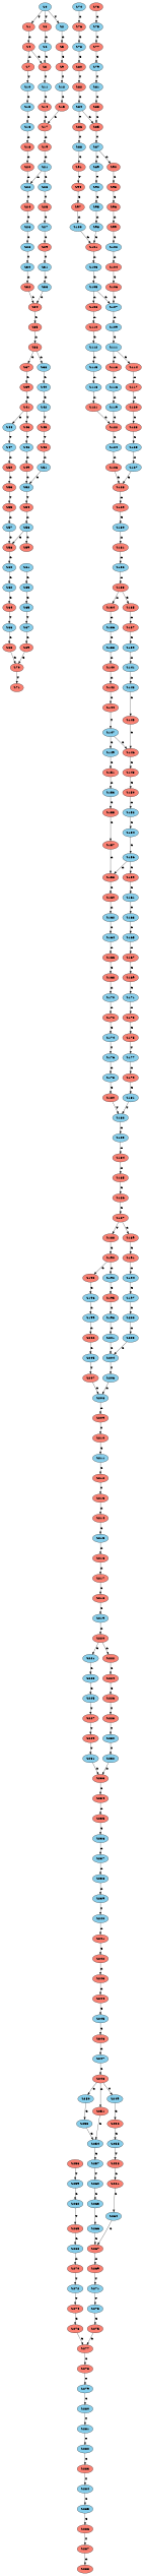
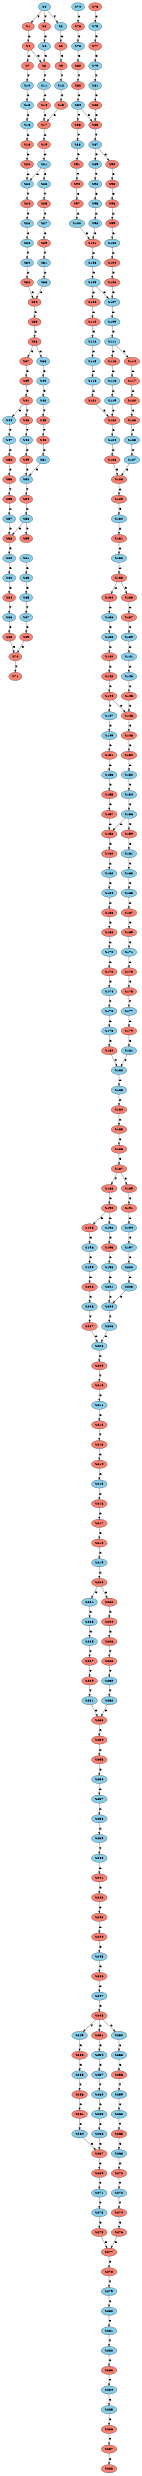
  strict digraph {
    node [fillcolor=salmon style=filled]
    S0 [fillcolor=skyblue]
    S1
    S2 [fillcolor=skyblue]
    S3
    S4
    S5
    S6 [fillcolor=skyblue]
    S7
    S8
    S9
    S10 [fillcolor=skyblue]
    S11 [fillcolor=skyblue]
    S12 [fillcolor=skyblue]
    S13 [fillcolor=skyblue]
    S14
    S15
    S16 [fillcolor=skyblue]
    S17
    S18
    S19
    S20
    S21 [fillcolor=skyblue]
    S22 [fillcolor=skyblue]
    S23 [fillcolor=skyblue]
    S24
    S25
    S26 [fillcolor=skyblue]
    S27 [fillcolor=skyblue]
    S28 [fillcolor=skyblue]
    S29
    S30 [fillcolor=skyblue]
    S31 [fillcolor=skyblue]
    S32
    S33 [fillcolor=skyblue]
    S34
    S35
    S36
    S37
    S38 [fillcolor=skyblue]
    S39
    S40 [fillcolor=skyblue]
    S41
    S42 [fillcolor=skyblue]
    S43
    S44 [fillcolor=skyblue]
    S45
    S46 [fillcolor=skyblue]
    S47 [fillcolor=skyblue]
    S48
    S49
    S50
    S51 [fillcolor=skyblue]
    S52 [fillcolor=skyblue]
    S53
    S54
    S55
    S56 [fillcolor=skyblue]
    S57 [fillcolor=skyblue]
    S58
    S59
    S60 [fillcolor=skyblue]
    S62 [fillcolor=skyblue]
    S61 [fillcolor=skyblue]
    S63 [fillcolor=skyblue]
    S64
    S65 [fillcolor=skyblue]
    S66 [fillcolor=skyblue]
    S67 [fillcolor=skyblue]
    S68
    S69
    S70
    S71
    S75 [fillcolor=skyblue]
    S73
    S74 [fillcolor=skyblue]
    S76
    S77
    S78 [fillcolor=skyblue]
    S79 [fillcolor=skyblue]
    S80
    S81 [fillcolor=skyblue]
    S82
    S83
    S84 [fillcolor=skyblue]
    S85
    S86
    S87 [fillcolor=skyblue]
    S88 [fillcolor=skyblue]
    S89 [fillcolor=skyblue]
    S90
    S91
    S92 [fillcolor=skyblue]
    S93
    S94
    S95 [fillcolor=skyblue]
    S96
    S97
    S98 [fillcolor=skyblue]
    S99
    S100 [fillcolor=skyblue]
    S101
    S102 [fillcolor=skyblue]
    S103 [fillcolor=skyblue]
    S104
    S105 [fillcolor=skyblue]
    S106
    S107 [fillcolor=skyblue]
    S108
    S109 [fillcolor=skyblue]
    S110
    S111 [fillcolor=skyblue]
    S112 [fillcolor=skyblue]
    S113
    S114
    S115 [fillcolor=skyblue]
    S116 [fillcolor=skyblue]
    S117
    S118 [fillcolor=skyblue]
    S119 [fillcolor=skyblue]
    S120
    S121
    S122
    S123
    S124 [fillcolor=skyblue]
    S125 [fillcolor=skyblue]
    S126
    S127 [fillcolor=skyblue]
    S128
    S129
    S130 [fillcolor=skyblue]
    S131
    S132 [fillcolor=skyblue]
    S133
    S134
    S135
    S136 [fillcolor=skyblue]
    S137
    S138 [fillcolor=skyblue]
    S139 [fillcolor=skyblue]
    S140
    S141 [fillcolor=skyblue]
    S142
    S143 [fillcolor=skyblue]
    S144
    S145
    S146
    S147 [fillcolor=skyblue]
    S148
    S149 [fillcolor=skyblue]
    S150
    S151
    S152 [fillcolor=skyblue]
    S153 [fillcolor=skyblue]
    S154 [fillcolor=skyblue]
    S155
    S156 [fillcolor=skyblue]
    S157
    S158
    S159
    S160
    S161 [fillcolor=skyblue]
    S162 [fillcolor=skyblue]
    S163 [fillcolor=skyblue]
    S164 [fillcolor=skyblue]
    S165 [fillcolor=skyblue]
    S166
    S167
    S168
    S169
    S170 [fillcolor=skyblue]
    S171 [fillcolor=skyblue]
    S172
    S173
    S174 [fillcolor=skyblue]
    S175
    S176 [fillcolor=skyblue]
    S177 [fillcolor=skyblue]
    S178 [fillcolor=skyblue]
    S179
    S180
    S181 [fillcolor=skyblue]
    S182 [fillcolor=skyblue]
    S183 [fillcolor=skyblue]
    S184
    S185
    S186
    S187
    S188
    S189
    S190
    S191
    S192 [fillcolor=skyblue]
    S193
    S194 [fillcolor=skyblue]
    S195
    S196 [fillcolor=skyblue]
    S197 [fillcolor=skyblue]
    S198 [fillcolor=skyblue]
    S199 [fillcolor=skyblue]
    S200 [fillcolor=skyblue]
    S201 [fillcolor=skyblue]
    S202
    S203 [fillcolor=skyblue]
    S204 [fillcolor=skyblue]
    S205 [fillcolor=skyblue]
    S206 [fillcolor=skyblue]
    S207
    S208 [fillcolor=skyblue]
    S209
    S210
    S211 [fillcolor=skyblue]
    S212
    S213
    S214
    S215 [fillcolor=skyblue]
    S216
    S217
    S218
    S219 [fillcolor=skyblue]
    S220
    S221 [fillcolor=skyblue]
    S222
    S223 [fillcolor=skyblue]
    S224
    S225 [fillcolor=skyblue]
    S226
    S227
    S228
    S229
    S230 [fillcolor=skyblue]
    S231 [fillcolor=skyblue]
    S232 [fillcolor=skyblue]
    S233
    S234
    S235
    S236 [fillcolor=skyblue]
    S237 [fillcolor=skyblue]
    S238 [fillcolor=skyblue]
    S239 [fillcolor=skyblue]
    S240 [fillcolor=skyblue]
    S241
    S242
    S243
    S244
    S245 [fillcolor=skyblue]
    n246 [label=S846]
    S247 [fillcolor=skyblue]
    S248
    S249 [fillcolor=skyblue]
    S250 [fillcolor=skyblue]
    S251
    S252
    S253 [fillcolor=skyblue]
    S254 [fillcolor=skyblue]
    S255 [fillcolor=skyblue]
    S256
    S257 [fillcolor=skyblue]
    S258
    S259 [fillcolor=skyblue]
    S260 [fillcolor=skyblue]
    S261
    S262 [fillcolor=skyblue]
    S263 [fillcolor=skyblue]
    S264 [fillcolor=skyblue]
    S265
    S266 [fillcolor=skyblue]
    S267
    S268 [fillcolor=skyblue]
    S269
    S270
    S271 [fillcolor=skyblue]
    S272 [fillcolor=skyblue]
    S273 [fillcolor=skyblue]
    S274
    S275
    S276
    S277
    S278
    S279 [fillcolor=skyblue]
    S280 [fillcolor=skyblue]
    S281 [fillcolor=skyblue]
    S282 [fillcolor=skyblue]
    S283
    S284 [fillcolor=skyblue]
    S285 [fillcolor=skyblue]
    S286
    S287
    S288
    S0 -> S1 [label=T]
    S0 -> S2 [label=T]
    S0 -> S3 [label=T]
    S1 -> S4 [label=A]
    S2 -> S5 [label=A]
    S3 -> S6 [label=A]
    S4 -> S7 [label=A]
    S4 -> S8 [label=G]
    S5 -> S9 [label=G]
    S6 -> S8 [label=G]
    S7 -> S10 [label=T]
    S8 -> S11 [label=T]
    S9 -> S12 [label=T]
    S10 -> S13 [label=C]
    S11 -> S14 [label=C]
    S12 -> S15 [label=C]
    S13 -> S16 [label=C]
    S14 -> S17 [label=C]
    S15 -> S17 [label=C]
    S16 -> S18 [label=A]
    S17 -> S19 [label=A]
    S18 -> S20 [label=A]
    S19 -> S21 [label=A]
    S20 -> S22 [label=A]
    S21 -> S22 [label=A]
    S21 -> S23 [label=G]
    S22 -> S24 [label=T]
    S23 -> S25 [label=T]
    S24 -> S26 [label=C]
    S25 -> S27 [label=C]
    S26 -> S28 [label=C]
    S27 -> S29 [label=C]
    S28 -> S30 [label=T]
    S29 -> S31 [label=T]
    S30 -> S32 [label=A]
    S31 -> S33 [label=A]
    S32 -> S34 [label=C]
    S33 -> S34 [label=C]
    S34 -> S35 [label=C]
    S35 -> S36 [label=A]
    S36 -> S37 [label=G]
    S36 -> S38 [label=A]
    S37 -> S39 [label=G]
    S38 -> S40 [label=G]
    S39 -> S41 [label=G]
    S40 -> S42 [label=G]
    S41 -> S43 [label=T]
    S41 -> S44 [label=C]
    S42 -> S45 [label=T]
    S43 -> S46 [label=T]
    S44 -> S47 [label=T]
    S45 -> S48 [label=T]
    S46 -> S49 [label=A]
    S47 -> S50 [label=A]
    S48 -> S51 [label=A]
    S49 -> S52 [label=C]
    S50 -> S53 [label=C]
    S51 -> S52 [label=C]
    S52 -> S54 [label=T]
    S53 -> S55 [label=T]
    S54 -> S56 [label=A]
    S55 -> S57 [label=A]
    S56 -> S58 [label=G]
    S56 -> S59 [label=C]
    S57 -> S58 [label=G]
    S58 -> S60 [label=G]
    S60 -> S62 [label=G]
    S62 -> S64 [label=G]
    S61 -> S63 [label=G]
    S63 -> S65 [label=G]
    S64 -> S66 [label=T]
    S65 -> S67 [label=T]
    S66 -> S68 [label=C]
    S67 -> S69 [label=C]
    S68 -> S70 [label=G]
    S69 -> S70 [label=G]
    S70 -> S71 [label=T]
    S75 -> S77 [label=G]
    S73 -> S75 [label=C]
    S74 -> S76 [label=C]
    S76 -> S78 [label=G]
    S77 -> S79 [label=G]
    S78 -> S80 [label=G]
    S79 -> S81 [label=T]
    S80 -> S82 [label=T]
    S81 -> S83 [label=C]
    S82 -> S84 [label=C]
    S83 -> S85 [label=C]
    S84 -> S85 [label=C]
    S84 -> S86 [label=T]
    S85 -> S87 [label=T]
    S86 -> S88 [label=T]
    S87 -> S89 [label=G]
    S87 -> S90 [label=A]
    S88 -> S91 [label=G]
    S89 -> S92 [label=T]
    S90 -> S93 [label=C]
    S91 -> S94 [label=T]
    S92 -> S95 [label=G]
    S93 -> S96 [label=G]
    S94 -> S97 [label=G]
    S95 -> S98 [label=A]
    S96 -> S99 [label=A]
    S97 -> S100 [label=A]
    S98 -> S101 [label=G]
    S99 -> S102 [label=G]
    S100 -> S101 [label=G]
    S101 -> S103 [label=A]
    S102 -> S104 [label=A]
    S103 -> S105 [label=G]
    S104 -> S106 [label=G]
    S105 -> S107 [label=G]
    S105 -> S108 [label=A]
    S106 -> S107 [label=G]
    S107 -> S109 [label=A]
    S108 -> S110 [label=A]
    S109 -> S111 [label=G]
    S110 -> S112 [label=G]
    S111 -> S113 [label=A]
    S111 -> S114 [label=G]
    S112 -> S115 [label=A]
    S113 -> S116 [label=A]
    S114 -> S117 [label=A]
    S115 -> S118 [label=A]
    S116 -> S119 [label=A]
    S117 -> S120 [label=A]
    S118 -> S121 [label=A]
    S119 -> S122 [label=C]
    S120 -> S123 [label=C]
    S121 -> S122 [label=C]
    S122 -> S124 [label=G]
    S123 -> S125 [label=G]
    S124 -> S126 [label=A]
    S125 -> S127 [label=A]
    S126 -> S128 [label=G]
    S127 -> S128 [label=G]
    S128 -> S129 [label=A]
    S129 -> S130 [label=G]
    S130 -> S131 [label=A]
    S131 -> S132 [label=A]
    S132 -> S133 [label=A]
    S133 -> S134 [label=A]
    S133 -> S135 [label=G]
    S134 -> S136 [label=A]
    S135 -> S137 [label=A]
    S136 -> S138 [label=G]
    S137 -> S139 [label=G]
    S138 -> S140 [label=A]
    S139 -> S141 [label=A]
    S140 -> S142 [label=A]
    S141 -> S143 [label=A]
    S142 -> S144 [label=C]
    S143 -> S145 [label=C]
-   S147 -> S146 [label=C]
+   S144 -> S146 [label=C]
    S144 -> S147 [label=T]
    S145 -> S146 [label=C]
    S146 -> S148 [label=G]
    S147 -> S149 [label=G]
    S148 -> S150 [label=G]
    S149 -> S151 [label=G]
    S150 -> S152 [label=A]
    S151 -> S153 [label=A]
    S152 -> S154 [label=G]
    S153 -> S155 [label=G]
    S154 -> S156 [label=G]
    S155 -> S157 [label=G]
    S156 -> S158 [label=A]
    S156 -> S159 [label=G]
    S157 -> S158 [label=A]
    S158 -> S160 [label=G]
    S159 -> S161 [label=G]
    S160 -> S162 [label=A]
    S161 -> S163 [label=C]
    S162 -> S164 [label=C]
    S163 -> S165 [label=C]
    S164 -> S166 [label=A]
    S165 -> S167 [label=A]
    S166 -> S168 [label=G]
    S167 -> S169 [label=G]
    S168 -> S170 [label=A]
    S169 -> S171 [label=G]
    S170 -> S172 [label=A]
    S171 -> S173 [label=A]
    S172 -> S174 [label=G]
    S173 -> S175 [label=G]
    S174 -> S176 [label=T]
    S175 -> S177 [label=T]
    S176 -> S178 [label=A]
    S177 -> S179 [label=A]
    S178 -> S180 [label=G]
    S179 -> S181 [label=G]
    S180 -> S182 [label=T]
    S181 -> S182 [label=T]
    S182 -> S183 [label=A]
    S183 -> S184 [label=A]
    S184 -> S185 [label=A]
    S185 -> S186 [label=G]
    S186 -> S187 [label=G]
    S187 -> S188 [label=T]
    S187 -> S189 [label=C]
    S188 -> S190 [label=G]
    S189 -> S191 [label=G]
    S190 -> S192 [label=A]
    S190 -> S193 [label=G]
    S191 -> S194 [label=A]
    S192 -> S195 [label=G]
    S193 -> S196 [label=G]
    S194 -> S197 [label=G]
    S195 -> S198 [label=C]
    S196 -> S199 [label=C]
    S197 -> S200 [label=C]
    S198 -> S201 [label=A]
    S199 -> S202 [label=A]
    S200 -> S203 [label=A]
    S201 -> S204 [label=C]
    S202 -> S205 [label=C]
    S203 -> S204 [label=C]
    S204 -> S206 [label=T]
    S205 -> S207 [label=T]
    S206 -> S208 [label=A]
    S207 -> S208 [label=A]
    S208 -> S209 [label=A]
    S209 -> S210 [label=T]
    S210 -> S211 [label=G]
    S211 -> S212 [label=G]
    S212 -> S213 [label=T]
    S213 -> S214 [label=A]
    S214 -> S215 [label=G]
    S215 -> S216 [label=A]
    S216 -> S217 [label=A]
    S217 -> S218 [label=C]
    S218 -> S219 [label=C]
    S219 -> S220 [label=A]
    S220 -> S221 [label=G]
    S220 -> S222 [label=A]
    S221 -> S223 [label=C]
    S222 -> S224 [label=C]
    S223 -> S225 [label=G]
    S224 -> S226 [label=G]
    S225 -> S227 [label=T]
    S226 -> S228 [label=T]
    S227 -> S229 [label=T]
    S228 -> S230 [label=T]
    S229 -> S231 [label=T]
    S230 -> S232 [label=T]
    S231 -> S233 [label=A]
    S232 -> S233 [label=A]
    S233 -> S234 [label=C]
    S234 -> S235 [label=A]
    S235 -> S236 [label=G]
    S236 -> S237 [label=A]
    S237 -> S238 [label=A]
    S238 -> S239 [label=A]
    S239 -> S240 [label=T]
    S240 -> S241 [label=A]
    S241 -> S242 [label=G]
    S242 -> S243 [label=A]
    S243 -> S244 [label=A]
    S244 -> S245 [label=G]
    S245 -> n246 [label=G]
    n246 -> S247 [label=A]
    S247 -> S248 [label=G]
    S248 -> S249 [label=T]
    S248 -> S250 [label=C]
    S248 -> S251 [label=A]
    S249 -> S252 [label=G]
    S250 -> S253 [label=G]
    S251 -> S254 [label=G]
    S252 -> S255 [label=G]
-   S253 -> S254 [label=G]
+   S253 -> S256 [label=G]
    S254 -> S257 [label=G]
    S255 -> S258 [label=T]
    S256 -> S259 [label=T]
    S257 -> S260 [label=T]
    S258 -> S261 [label=C]
    S259 -> S262 [label=C]
    S260 -> S263 [label=C]
    S261 -> S264 [label=C]
    S262 -> S265 [label=T]
    S263 -> S266 [label=C]
    S264 -> S267 [label=G]
    S265 -> S268 [label=G]
    S266 -> S267 [label=G]
    S267 -> S269 [label=A]
    S268 -> S270 [label=A]
    S269 -> S271 [label=T]
    S270 -> S272 [label=T]
    S271 -> S273 [label=T]
    S272 -> S274 [label=T]
    S273 -> S275 [label=G]
    S274 -> S276 [label=G]
    S275 -> S277 [label=G]
    S276 -> S277 [label=G]
    S277 -> S278 [label=C]
    S278 -> S279 [label=T]
    S279 -> S280 [label=C]
    S280 -> S281 [label=T]
    S281 -> S282 [label=T]
    S282 -> S283 [label=C]
    S283 -> S284 [label=T]
    S284 -> S285 [label=C]
    S285 -> S286 [label=G]
    S286 -> S287 [label=T]
    S287 -> S288 [label=A]
  }
